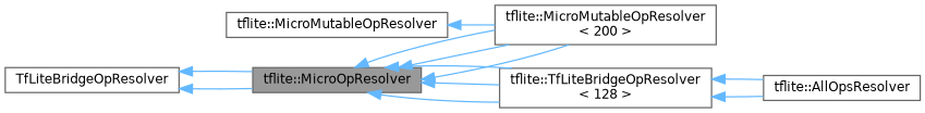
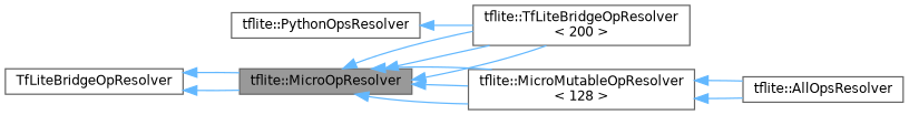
  digraph {
    rankdir=LR
    node [color=gray40 fillcolor=white fontname=Helvetica fontsize=10 shape=box style=filled]
    edge [color=steelblue1 dir=back fontname=Helvetica fontsize=10 labelfontname=Helvetica labelfontsize=10 style=solid]
    n1 [fillcolor=grey60 fontcolor=black height=0.2 label="tflite::MicroOpResolver" width=0.4]
-   n2 [height=0.2 label="tflite::TfLiteBridgeOpResolver\l\< 128 \>" width=0.4]
-   n3 [height=0.2 label="tflite::MicroMutableOpResolver\l\< 200 \>" width=0.4]
+   n2 [height=0.2 label="tflite::MicroMutableOpResolver\l\< 128 \>" width=0.4]
+   n3 [height=0.2 label="tflite::TfLiteBridgeOpResolver\l\< 200 \>" width=0.4]
    n4 [height=0.2 label="tflite::AllOpsResolver" width=0.4]
    n5 [height=0.2 label=TfLiteBridgeOpResolver width=0.4]
-   n6 [height=0.2 label="tflite::MicroMutableOpResolver" width=0.4]
+   n6 [height=0.2 label="tflite::PythonOpsResolver" width=0.4]
    n1 -> n2
    n1 -> n2
    n1 -> n2
    n1 -> n3
    n1 -> n3
    n1 -> n3
    n2 -> n4
    n2 -> n4
    n5 -> n1
    n5 -> n1
    n6 -> n3
  }
